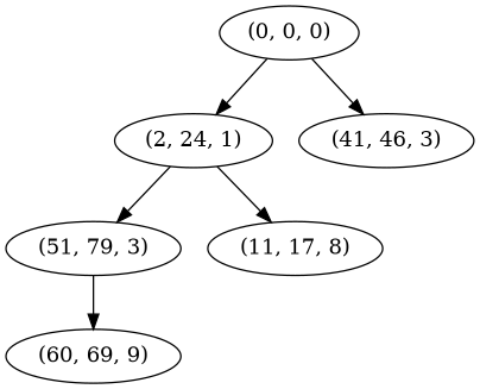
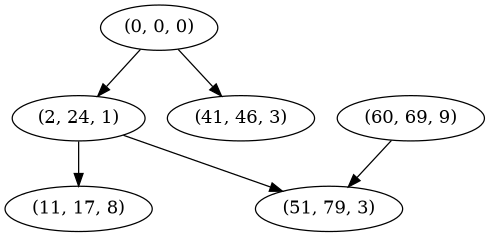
  digraph {
    "(0, 0, 0)"
    "(2, 24, 1)"
    "(41, 46, 3)"
    "(51, 79, 3)"
    "(11, 17, 8)"
    n6 [label="(60, 69, 9)"]
    "(0, 0, 0)" -> "(2, 24, 1)"
    "(0, 0, 0)" -> "(41, 46, 3)"
    "(2, 24, 1)" -> "(51, 79, 3)"
    "(2, 24, 1)" -> "(11, 17, 8)"
-   "(51, 79, 3)" -> n6
+   n6 -> "(51, 79, 3)"
  }
